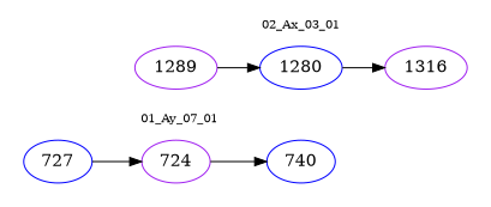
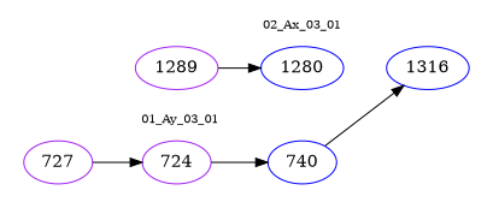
  digraph {
    rankdir=LR
    node [color=purple]
    edge [color=black]
    n1 [label=1289]
    n2 [color=blue label=1280]
-   n3 [label=1316]
-   n4 [color=blue label=727]
+   n3 [color=blue label=1316]
+   n4 [label=727]
    n5 [label=724]
    n6 [color=blue label=740]
    subgraph cluster_1 {
      color=white
      fontsize=10
      label="02_Ax_03_01"
      n1
      n2
      n3
    }
    subgraph cluster_2 {
      color=white
      fontsize=10
-     label="01_Ay_07_01"
+     label="01_Ay_03_01"
      n4
      n5
      n6
    }
    n1 -> n2
-   n2 -> n3
+   n6 -> n3
    n4 -> n5
    n5 -> n6
  }
